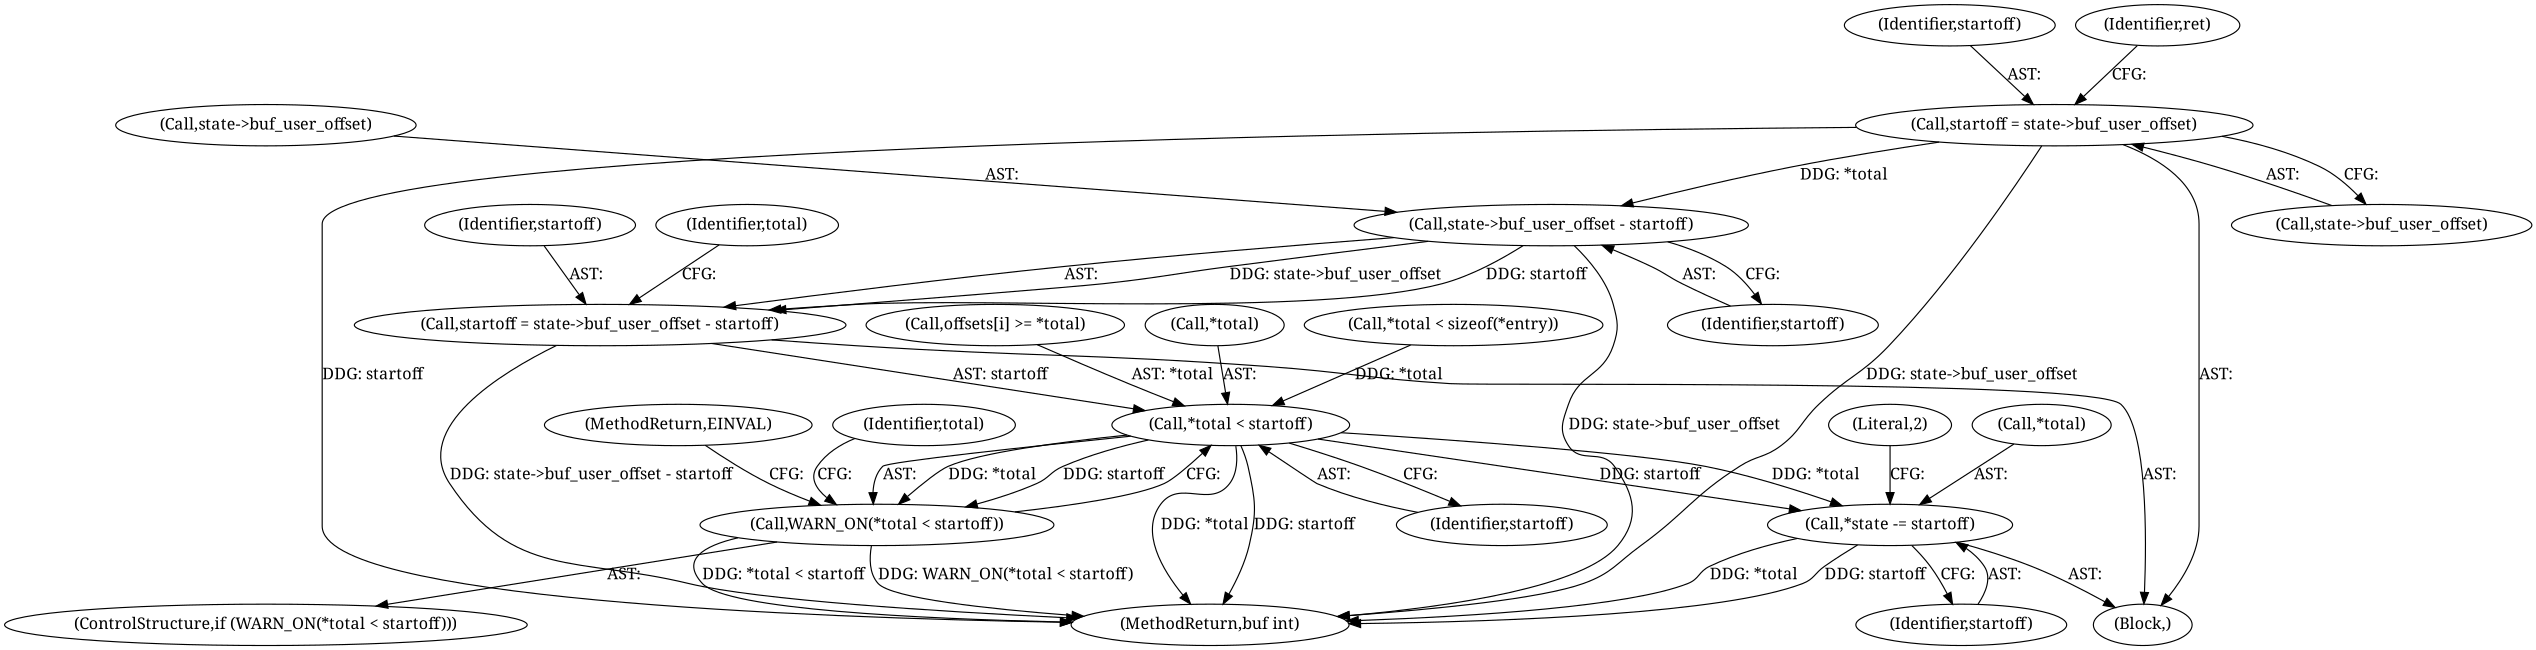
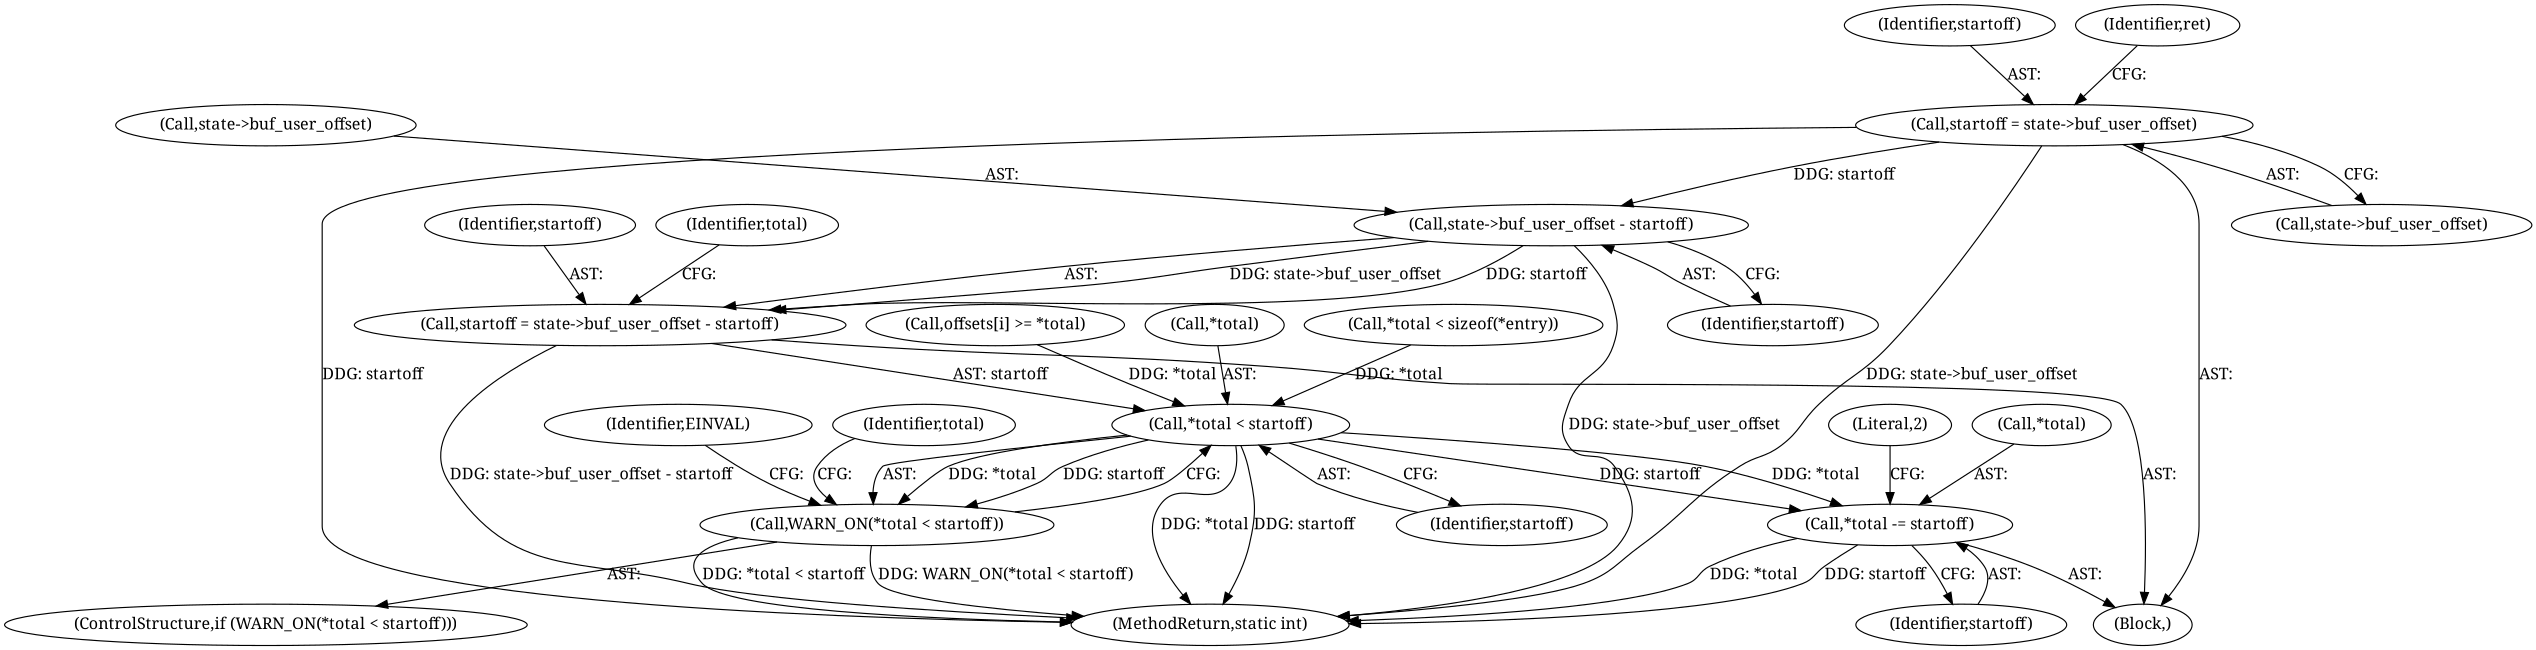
  digraph {
    fontname="Noto Serif"
    node [fontname="Noto Serif"]
    edge [fontname="Noto Serif"]
    n1 [label="(Call,startoff = state->buf_user_offset - startoff)"]
    n2 [label="(Call,*total < startoff)"]
    n3 [label="(Block,)"]
-   n4 [label="(MethodReturn,buf int)"]
+   n4 [label="(MethodReturn,static int)"]
    n5 [label="(Call,state->buf_user_offset - startoff)"]
    n6 [label="(Identifier,startoff)"]
    n7 [label="(Call,WARN_ON(*total < startoff))"]
-   n8 [label="(Call,*state -= startoff)"]
+   n8 [label="(Call,*total -= startoff)"]
    n9 [label="(Identifier,startoff)"]
    n10 [label="(Call,startoff = state->buf_user_offset)"]
    n11 [label="(Call,state->buf_user_offset)"]
    n12 [label="(ControlStructure,if (WARN_ON(*total < startoff)))"]
    n13 [label="(Identifier,startoff)"]
    n14 [label="(Literal,2)"]
    n15 [label="(Call,*total)"]
    n16 [label="(Identifier,total)"]
    n17 [label="(Identifier,startoff)"]
    n18 [label="(Identifier,ret)"]
    n19 [label="(Call,state->buf_user_offset)"]
-   n20 [label="(MethodReturn,EINVAL)"]
+   n20 [label="(Identifier,EINVAL)"]
    n21 [label="(Call,*total)"]
    n22 [label="(Identifier,startoff)"]
    n23 [label="(Call,*total < sizeof(*entry))"]
    n24 [label="(Call,offsets[i] >= *total)"]
    n25 [label="(Identifier,total)"]
    n1 -> n2 [label="AST: startoff"]
    n1 -> n3 [label="AST: "]
    n1 -> n4 [label="DDG: state->buf_user_offset - startoff"]
    n2 -> n4 [label="DDG: *total"]
    n2 -> n4 [label="DDG: startoff"]
    n2 -> n7 [label="AST: "]
    n2 -> n7 [label="DDG: *total"]
    n2 -> n7 [label="DDG: startoff"]
    n2 -> n8 [label="DDG: startoff"]
    n2 -> n8 [label="DDG: *total"]
    n2 -> n9 [label="CFG: "]
    n5 -> n1 [label="AST: "]
    n5 -> n1 [label="DDG: state->buf_user_offset"]
    n5 -> n1 [label="DDG: startoff"]
    n5 -> n4 [label="DDG: state->buf_user_offset"]
    n5 -> n6 [label="CFG: "]
    n6 -> n5 [label="AST: "]
    n7 -> n2 [label="CFG: "]
    n7 -> n4 [label="DDG: WARN_ON(*total < startoff)"]
    n7 -> n4 [label="DDG: *total < startoff"]
    n7 -> n12 [label="AST: "]
    n8 -> n3 [label="AST: "]
    n8 -> n4 [label="DDG: startoff"]
    n8 -> n4 [label="DDG: *total"]
    n8 -> n13 [label="CFG: "]
    n9 -> n2 [label="AST: "]
    n10 -> n3 [label="AST: "]
    n10 -> n4 [label="DDG: startoff"]
    n10 -> n4 [label="DDG: state->buf_user_offset"]
-   n10 -> n5 [label="DDG: *total"]
+   n10 -> n5 [label="DDG: startoff"]
    n10 -> n11 [label="CFG: "]
    n11 -> n10 [label="AST: "]
    n13 -> n8 [label="AST: "]
    n14 -> n8 [label="CFG: "]
    n15 -> n2 [label="AST: "]
    n16 -> n1 [label="CFG: "]
    n17 -> n10 [label="AST: "]
    n18 -> n10 [label="CFG: "]
    n19 -> n5 [label="AST: "]
    n20 -> n7 [label="CFG: "]
    n21 -> n8 [label="AST: "]
    n22 -> n1 [label="AST: "]
    n23 -> n2 [label="DDG: *total"]
-   n24 -> n2 [label="AST: *total"]
+   n24 -> n2 [label="DDG: *total"]
    n25 -> n7 [label="CFG: "]
  }
